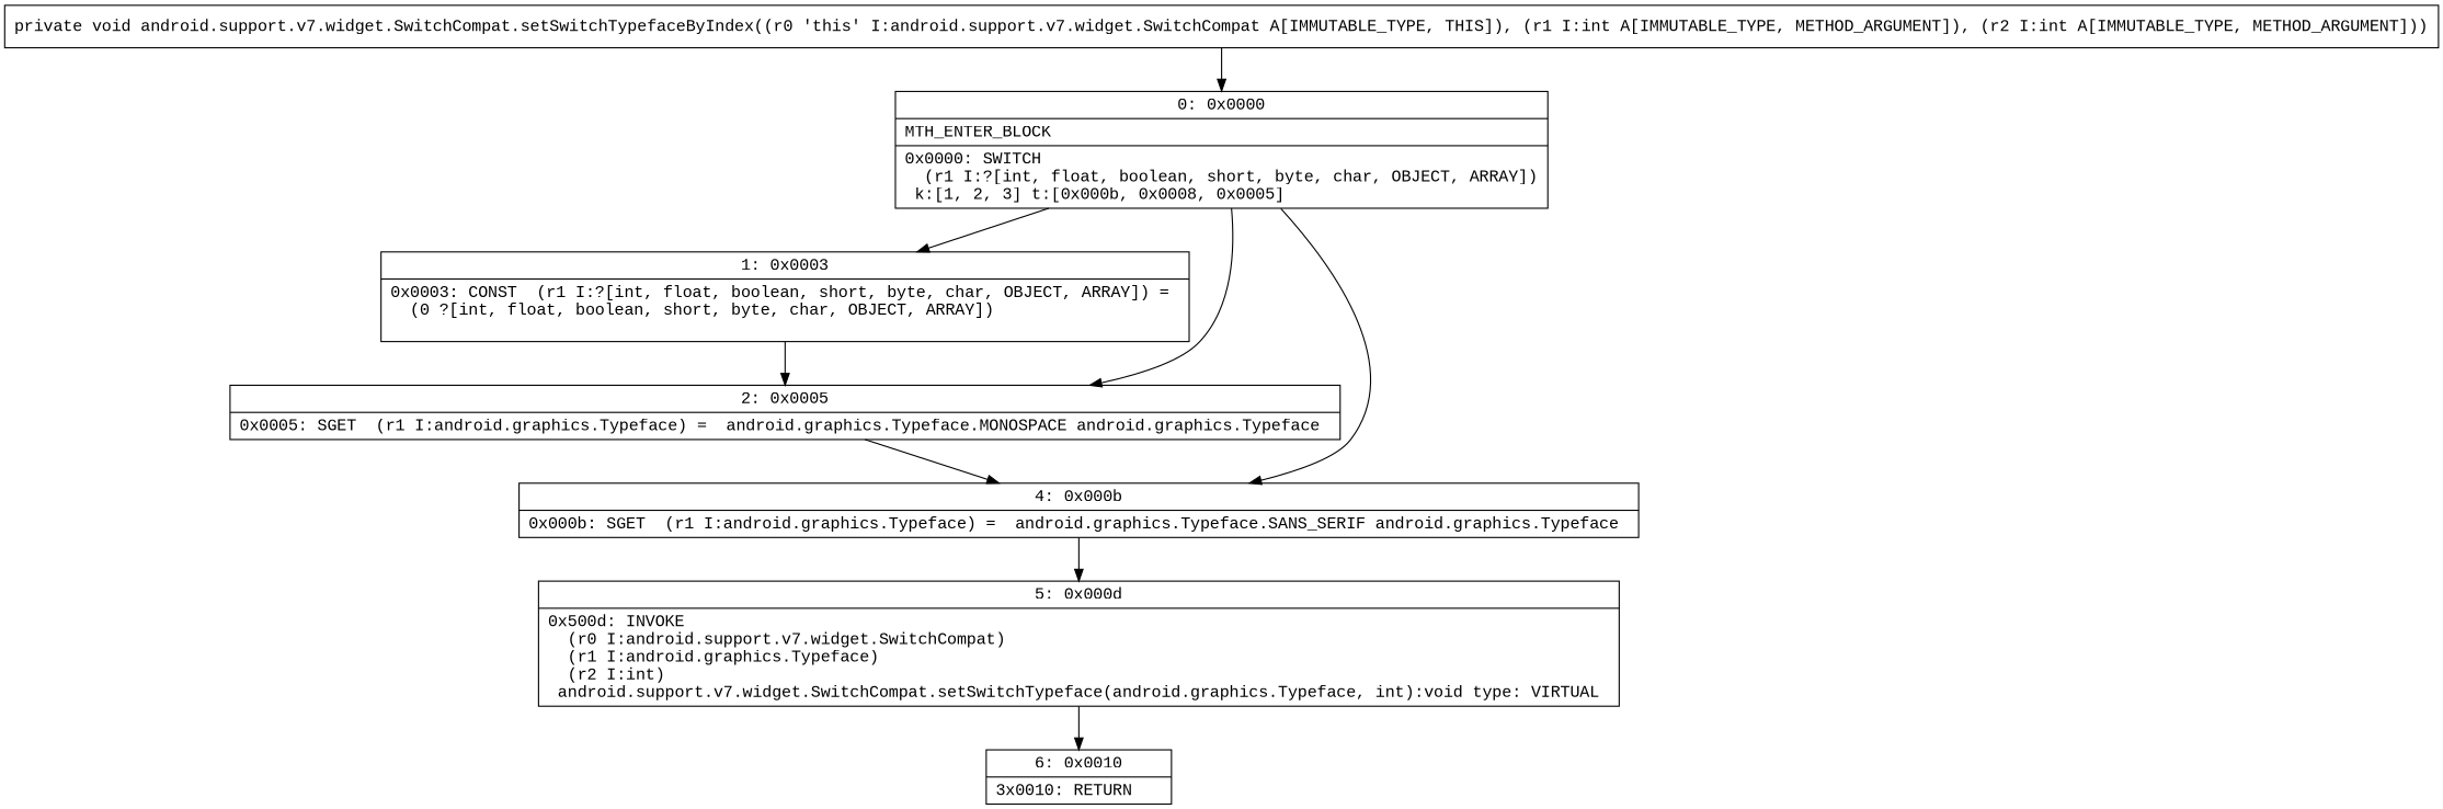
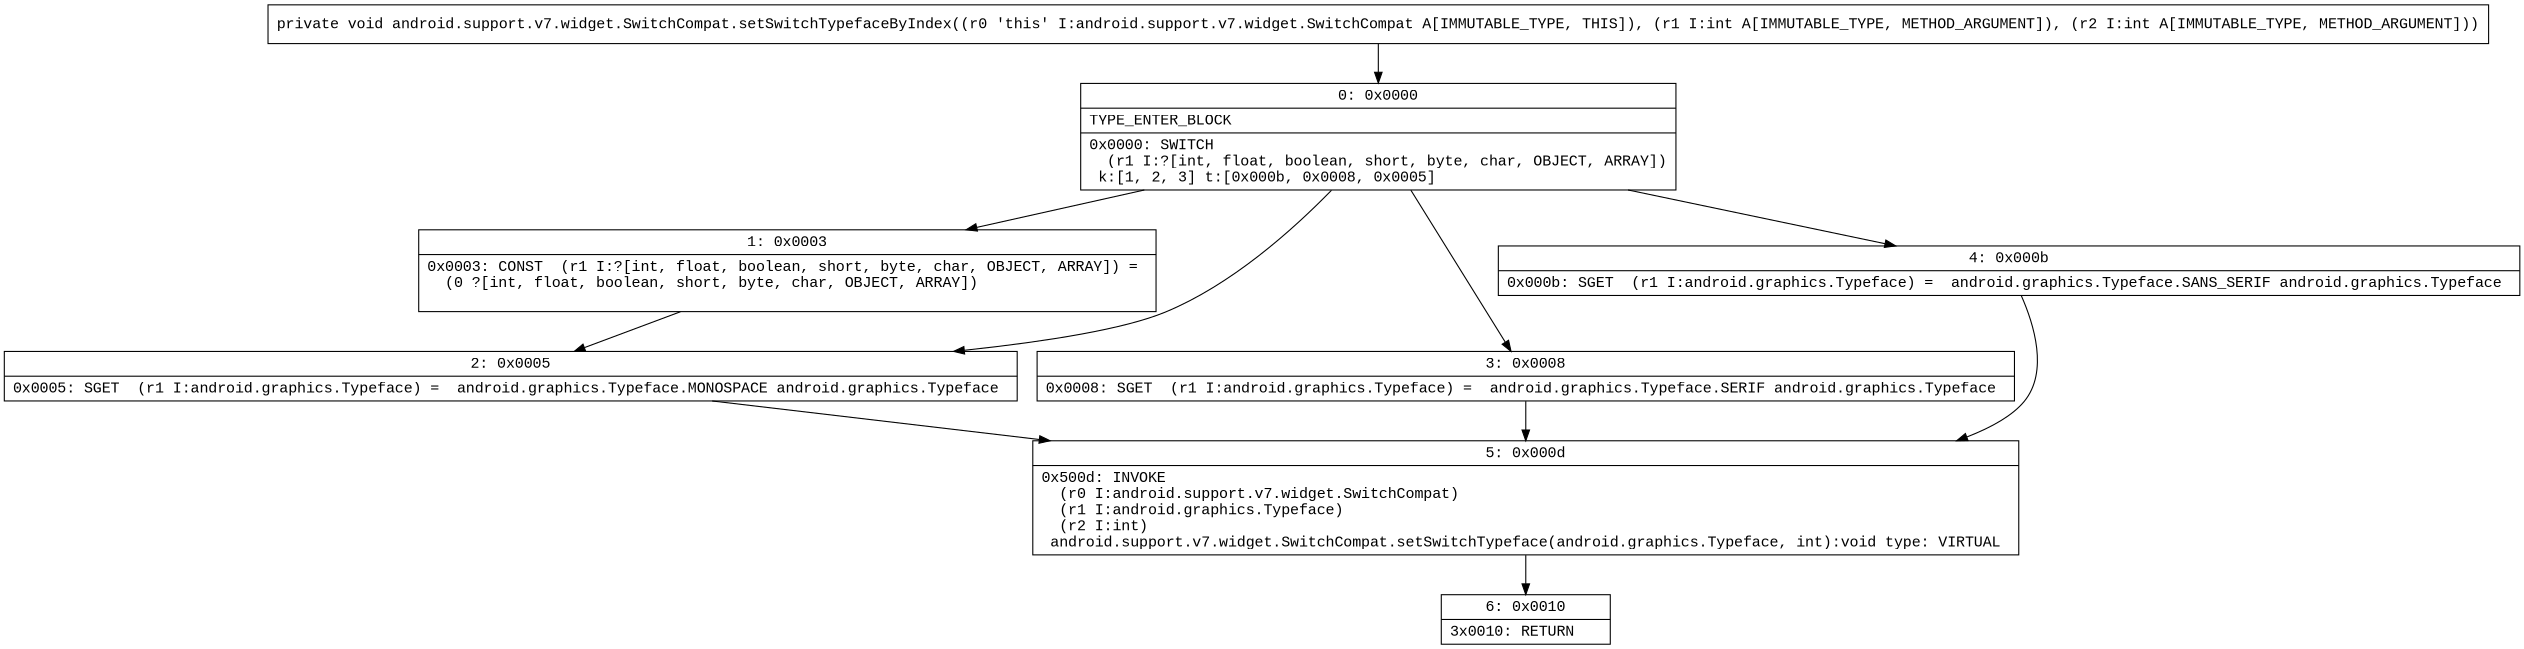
  digraph {
    fontname="Liberation Mono"
    node [fontname="Liberation Mono" shape=record]
    edge [fontname="Liberation Mono"]
-   n1 [label="{0\:\ 0x0000|MTH_ENTER_BLOCK\l|0x0000: SWITCH  \l  (r1 I:?[int, float, boolean, short, byte, char, OBJECT, ARRAY])\l k:[1, 2, 3] t:[0x000b, 0x0008, 0x0005] \l}"]
+   n1 [label="{0\:\ 0x0000|TYPE_ENTER_BLOCK\l|0x0000: SWITCH  \l  (r1 I:?[int, float, boolean, short, byte, char, OBJECT, ARRAY])\l k:[1, 2, 3] t:[0x000b, 0x0008, 0x0005] \l}"]
    n2 [label="{1\:\ 0x0003|0x0003: CONST  (r1 I:?[int, float, boolean, short, byte, char, OBJECT, ARRAY]) = \l  (0 ?[int, float, boolean, short, byte, char, OBJECT, ARRAY])\l \l}"]
    n3 [label="{2\:\ 0x0005|0x0005: SGET  (r1 I:android.graphics.Typeface) =  android.graphics.Typeface.MONOSPACE android.graphics.Typeface \l}"]
+   n4 [label="{3\:\ 0x0008|0x0008: SGET  (r1 I:android.graphics.Typeface) =  android.graphics.Typeface.SERIF android.graphics.Typeface \l}"]
    n5 [label="{4\:\ 0x000b|0x000b: SGET  (r1 I:android.graphics.Typeface) =  android.graphics.Typeface.SANS_SERIF android.graphics.Typeface \l}"]
    n6 [label="{5\:\ 0x000d|0x500d: INVOKE  \l  (r0 I:android.support.v7.widget.SwitchCompat)\l  (r1 I:android.graphics.Typeface)\l  (r2 I:int)\l android.support.v7.widget.SwitchCompat.setSwitchTypeface(android.graphics.Typeface, int):void type: VIRTUAL \l}"]
    n7 [label="{6\:\ 0x0010|3x0010: RETURN   \l}"]
    n8 [label="{private void android.support.v7.widget.SwitchCompat.setSwitchTypefaceByIndex((r0 'this' I:android.support.v7.widget.SwitchCompat A[IMMUTABLE_TYPE, THIS]), (r1 I:int A[IMMUTABLE_TYPE, METHOD_ARGUMENT]), (r2 I:int A[IMMUTABLE_TYPE, METHOD_ARGUMENT])) }"]
    n1 -> n2
    n1 -> n3
+   n1 -> n4
    n1 -> n5
    n2 -> n3
-   n3 -> n5
+   n3 -> n6
+   n4 -> n6
    n5 -> n6
    n6 -> n7
    n8 -> n1
  }
